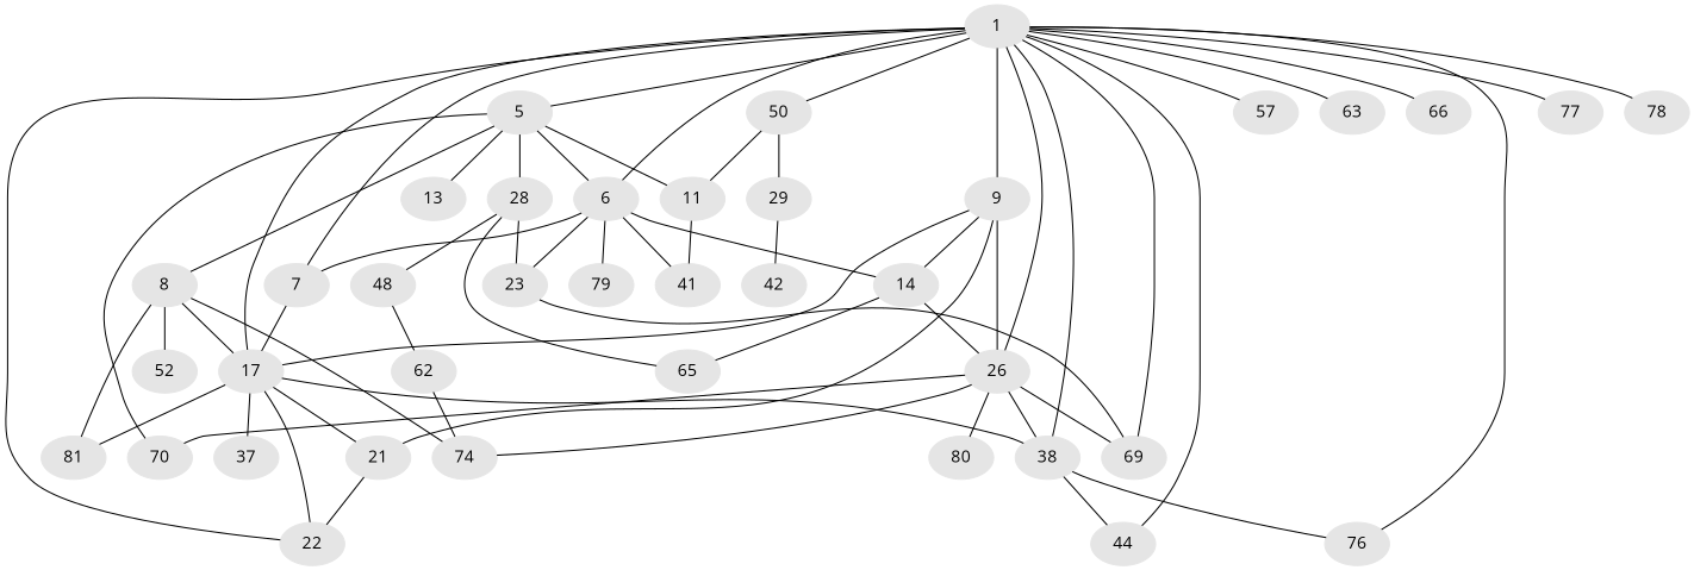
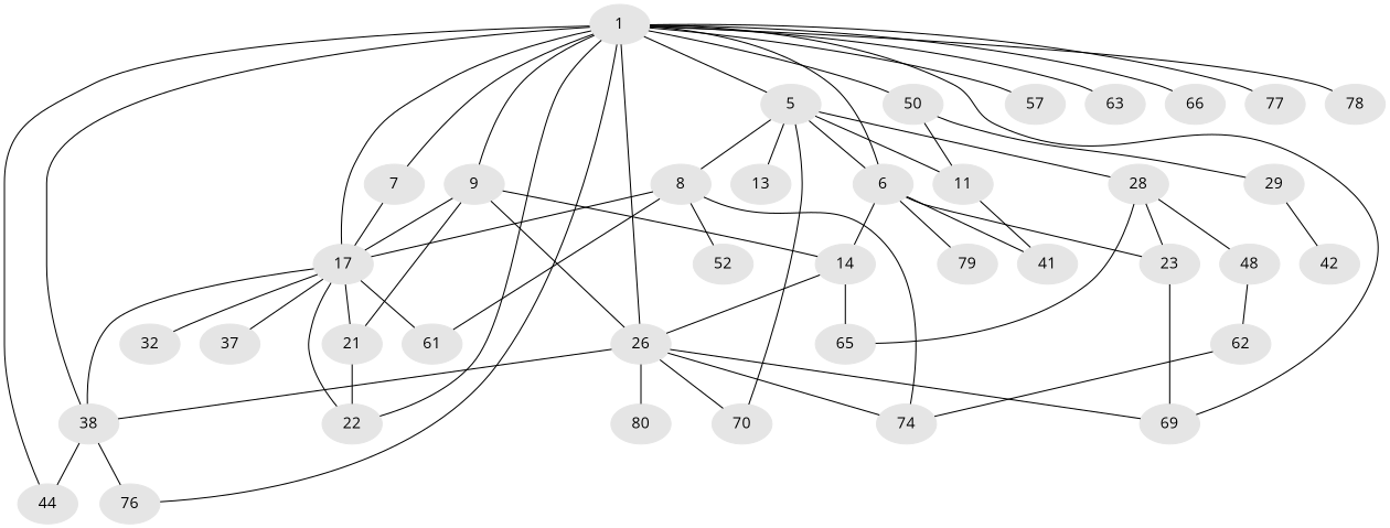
  graph {
    fontname="Open Sans"
    node [color=gray90 fontname="Open Sans" style=filled]
    edge [fontname="Open Sans"]
    1 [super="+3+56+2"]
    5 [super="+15"]
    6
    7 [super="+34"]
    9 [super="+19"]
    n6 [label=50]
    17 [super="+43+49+25"]
    22
    26 [super="+40+31"]
    38 [super="+58"]
    n11 [label=69 super="+55+64"]
    44
    57
    63
    66
    76
    77
    78
    8 [super="+18"]
    70
    11 [super="+59+33"]
    13
    n23 [label=28 super="+46"]
    14
    23 [super="+30"]
    41
    79
    52
-   61 [label=81]
+   61
    74
    21 [super="+67"]
    29
+   32
    37
    80
    65 [super="+71"]
    48
    42
    62
    1 -- 5
    1 -- 6 [weight=2]
    1 -- 7
    1 -- 9 [weight=3]
    1 -- n6
    1 -- 17 [weight=2]
    1 -- 22
    1 -- 26
    1 -- 38
    1 -- n11
    1 -- 44
    1 -- 57
    1 -- 63
    1 -- 66
    1 -- 76
    1 -- 77
    1 -- 78
    5 -- 6
    5 -- 8
    5 -- 70
    5 -- 11
    5 -- 13
    5 -- n23
-   6 -- 7
    6 -- 14
    6 -- 23
    6 -- 41
    6 -- 79
    7 -- 17
    9 -- 17
    9 -- 26 [weight=2]
    9 -- 14
    9 -- 21
    n6 -- 11
    n6 -- 29
    17 -- 22
    17 -- 38
    17 -- 61 [weight=2]
    17 -- 21
+   17 -- 32
    17 -- 37
    26 -- 38
    26 -- n11
    26 -- 70
    26 -- 74
    26 -- 80
    38 -- 44
    38 -- 76
    8 -- 17
    8 -- 52
    8 -- 61
    8 -- 74
    11 -- 41
    n23 -- 23
    n23 -- 65
    n23 -- 48
    14 -- 26
    14 -- 65
    23 -- n11
    21 -- 22
    29 -- 42
    48 -- 62
    62 -- 74
  }
